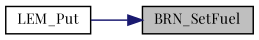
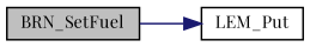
  digraph {
    rankdir=LR
    fontname="Playfair Display"
    node [color=black fontname="Playfair Display" fontsize=10 shape=record style=filled]
    n1 [fillcolor=grey75 fontcolor=black height=0.2 label=BRN_SetFuel width=0.4]
    n2 [fillcolor=white height=0.2 label=LEM_Put width=0.4]
-   n2 -> n1 [color=midnightblue fontname="Playfair Display" fontsize=10 labelfontname=Helvetica labelfontsize=10 style=solid]
+   n1 -> n2 [color=midnightblue fontname="Playfair Display" fontsize=10 labelfontname=Helvetica labelfontsize=10 style=solid]
  }
